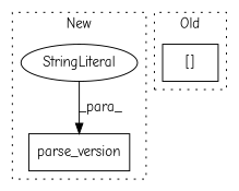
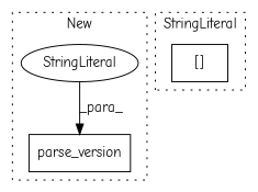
  digraph {
    fontname="Comic Neue"
    node [shape=box fontname="Comic Neue"]
    n1 [a=32 l="14,1" label=parse_version s="453,475"]
    n2 [a=45 l=8 label=StringLiteral s=467 shape=ellipse]
    n3 [a=2 l="23,1" label="[]" s="667,691"]
    subgraph cluster_1 {
      label=New
      style=dotted
      n1
      n2
    }
    subgraph cluster_2 {
-     label=Old
+     label=StringLiteral
      style=dotted
      n3
    }
    n2 -> n1 [label=_para_ fontname="Comic Neue"]
  }
